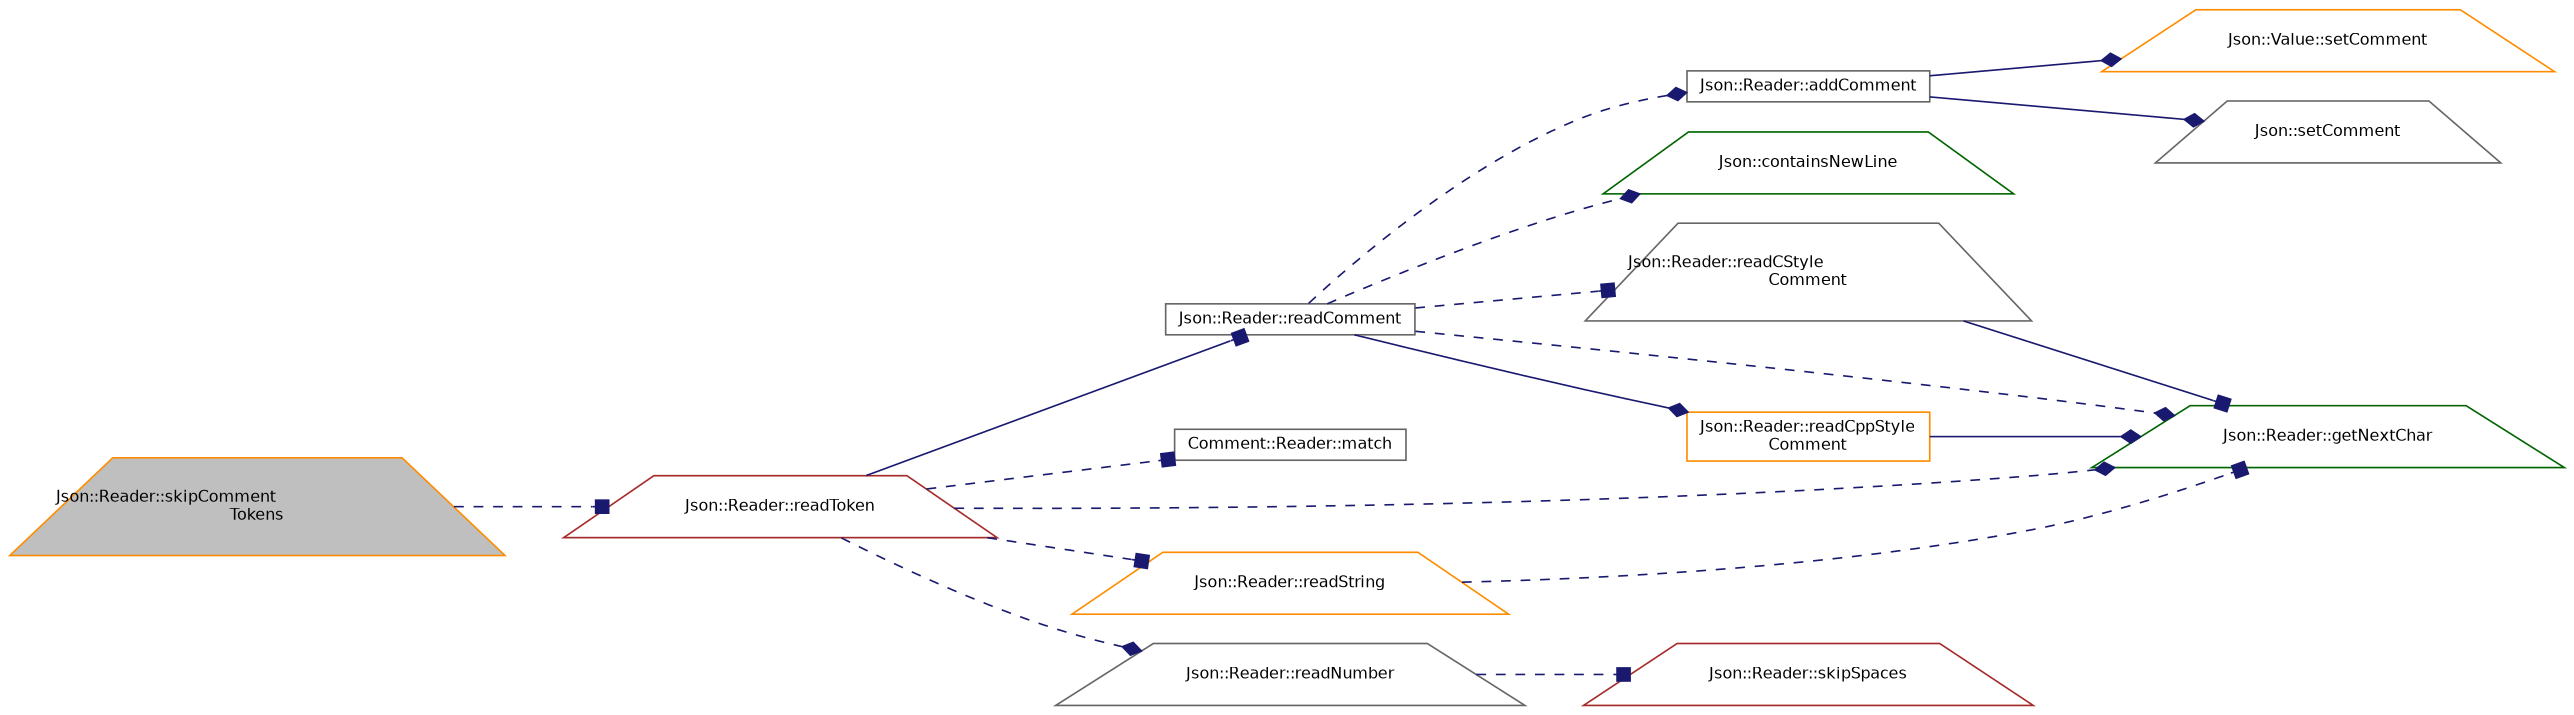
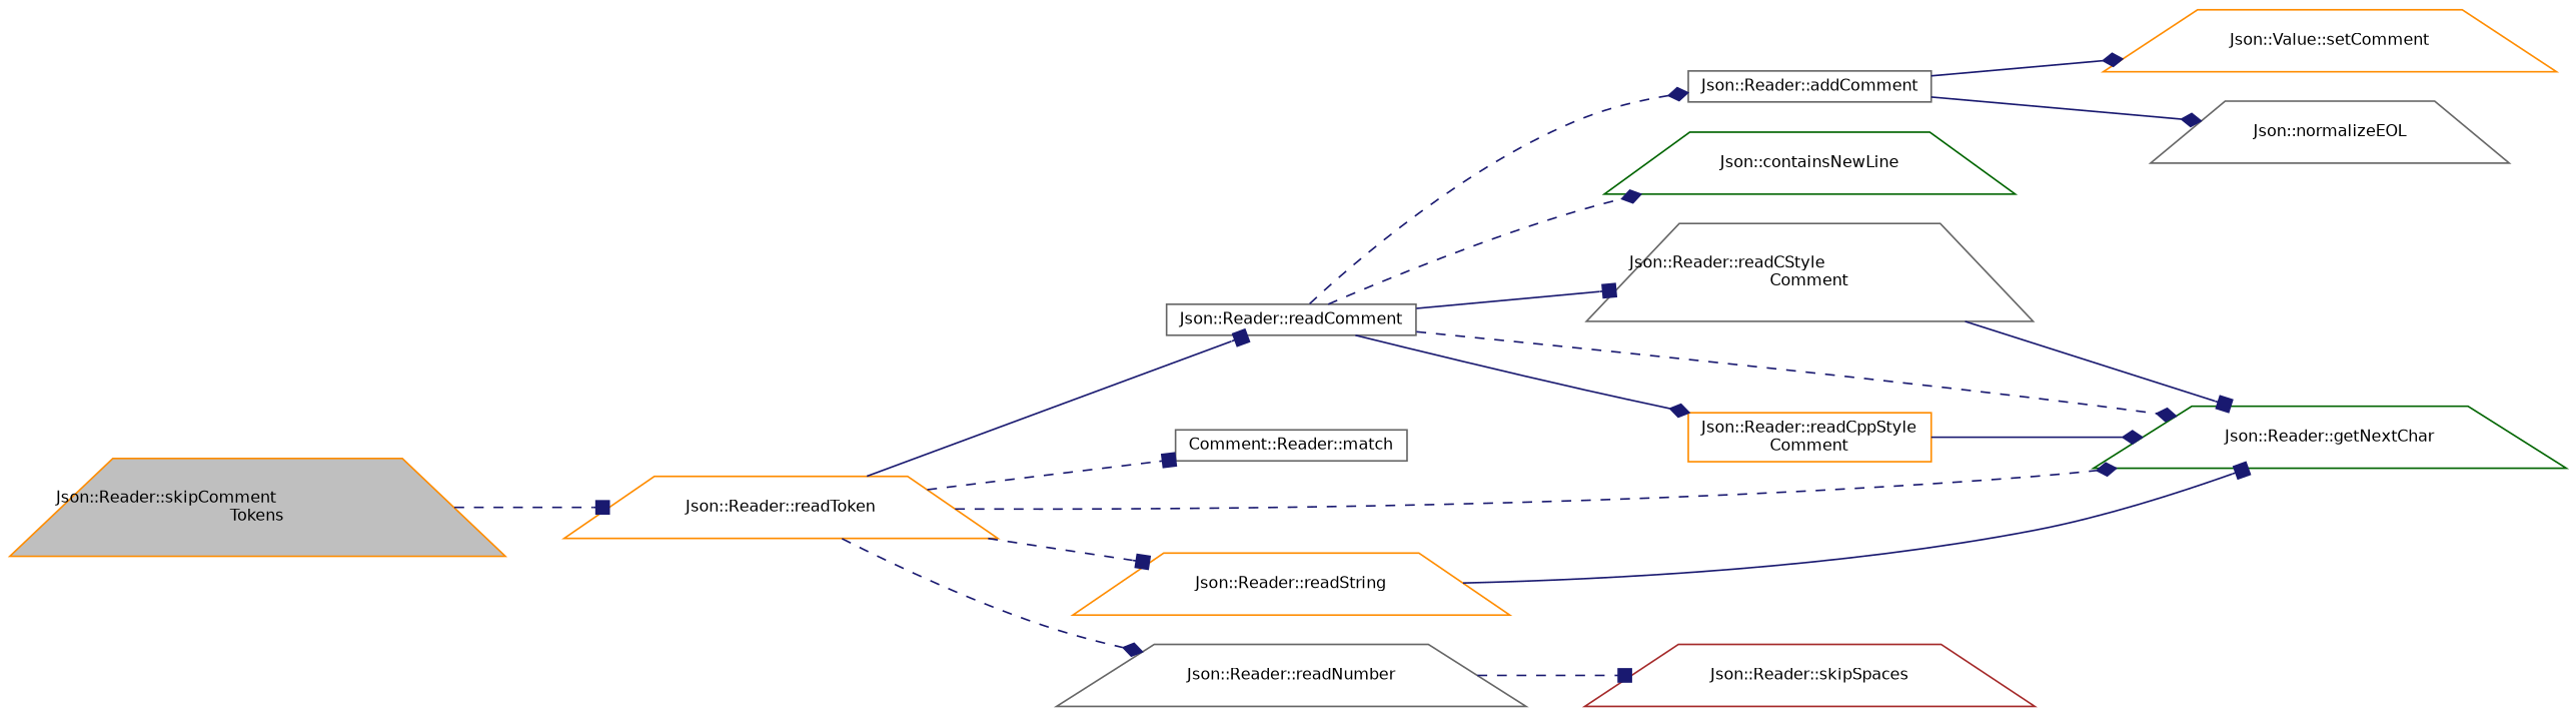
  digraph {
    rankdir=LR
    node [color=gray40 fillcolor=white fontname=Helvetica fontsize=10 shape=trapezium style=filled]
    edge [arrowhead=diamond color=midnightblue fontname=Helvetica fontsize=10 labelfontname=Helvetica labelfontsize=10 style=dashed]
    n1 [color=darkorange fillcolor=grey75 fontcolor=black height=0.2 label="Json::Reader::skipComment\lTokens" width=0.4]
-   n2 [color=brown height=0.2 label="Json::Reader::readToken" width=0.4]
+   n2 [color=darkorange height=0.2 label="Json::Reader::readToken" width=0.4]
    n3 [color=darkgreen height=0.2 label="Json::Reader::getNextChar" width=0.4]
    n4 [height=0.2 label="Comment::Reader::match" shape=box width=0.4]
    n5 [height=0.2 label="Json::Reader::readComment" shape=box width=0.4]
    n6 [height=0.2 label="Json::Reader::readNumber" width=0.4]
    n7 [color=darkorange height=0.2 label="Json::Reader::readString" width=0.4]
    n8 [height=0.2 label="Json::Reader::addComment" shape=box width=0.4]
    n9 [color=darkgreen height=0.2 label="Json::containsNewLine" width=0.4]
    n10 [color=darkorange height=0.2 label="Json::Reader::readCppStyle\lComment" shape=box width=0.4]
    n11 [height=0.2 label="Json::Reader::readCStyle\lComment" width=0.4]
    n12 [color=brown height=0.2 label="Json::Reader::skipSpaces" width=0.4]
-   n13 [height=0.2 label="Json::setComment" width=0.4]
+   n13 [height=0.2 label="Json::normalizeEOL" width=0.4]
    n14 [color=darkorange height=0.2 label="Json::Value::setComment" width=0.4]
    n1 -> n2 [arrowhead=box]
    n2 -> n3
    n2 -> n4 [arrowhead=box]
    n2 -> n5 [arrowhead=box style=solid]
    n2 -> n6
    n2 -> n7 [arrowhead=box]
    n5 -> n3
    n5 -> n8
    n5 -> n9
    n5 -> n10 [style=solid]
-   n5 -> n11 [arrowhead=box]
+   n5 -> n11 [arrowhead=box style=solid]
    n6 -> n12 [arrowhead=box]
-   n7 -> n3 [arrowhead=box]
+   n7 -> n3 [arrowhead=box style=solid]
    n8 -> n13 [style=solid]
    n8 -> n14 [style=solid]
    n10 -> n3 [style=solid]
    n11 -> n3 [arrowhead=box style=solid]
  }
